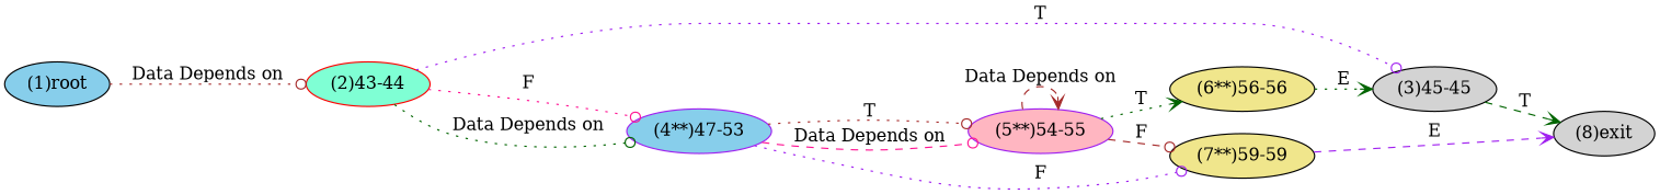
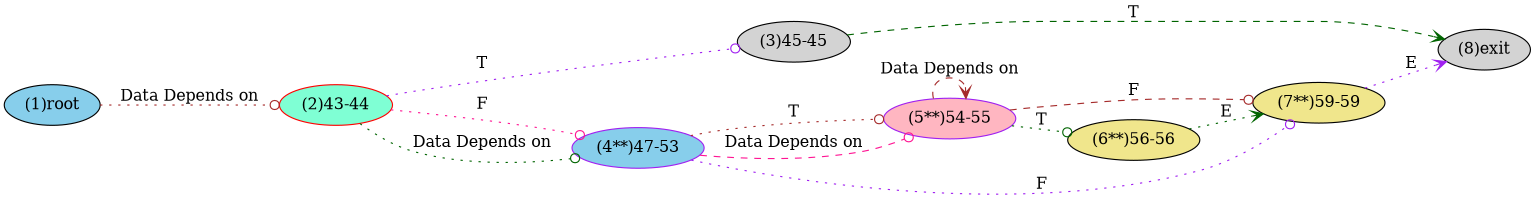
  digraph {
    rankdir=LR
    node [fillcolor=skyblue style=filled]
    edge [arrowhead=odot color=brown style=dotted]
    n1 [label="(1)root"]
    n2 [color=red fillcolor=aquamarine label="(2)43-44"]
    n3 [fillcolor=lightgrey label="(3)45-45"]
    n4 [color=purple label="(4**)47-53"]
    n5 [fillcolor=lightgrey label="(8)exit"]
    n6 [color=purple fillcolor=lightpink label="(5**)54-55"]
    n7 [fillcolor=khaki label="(7**)59-59"]
    n8 [fillcolor=khaki label="(6**)56-56"]
    n1 -> n2 [label="Data Depends on"]
    n2 -> n3 [color=purple label=T]
    n2 -> n4 [color=deeppink label=F]
    n2 -> n4 [color=darkgreen label="Data Depends on"]
    n3 -> n5 [arrowhead=vee color=darkgreen label=T style=dashed]
    n4 -> n6 [label=T]
    n4 -> n6 [color=deeppink label="Data Depends on" style=dashed]
    n4 -> n7 [color=purple label=F]
    n6 -> n6 [arrowhead=vee label="Data Depends on" style=dashed]
    n6 -> n7 [label=F style=dashed]
-   n6 -> n8 [arrowhead=vee color=darkgreen label=T]
-   n7 -> n5 [arrowhead=vee color=purple label=E style=dashed]
-   n8 -> n3 [arrowhead=vee color=darkgreen label=E]
+   n6 -> n8 [color=darkgreen label=T]
+   n7 -> n5 [arrowhead=vee color=purple label=E]
+   n8 -> n7 [arrowhead=vee color=darkgreen label=E]
  }
